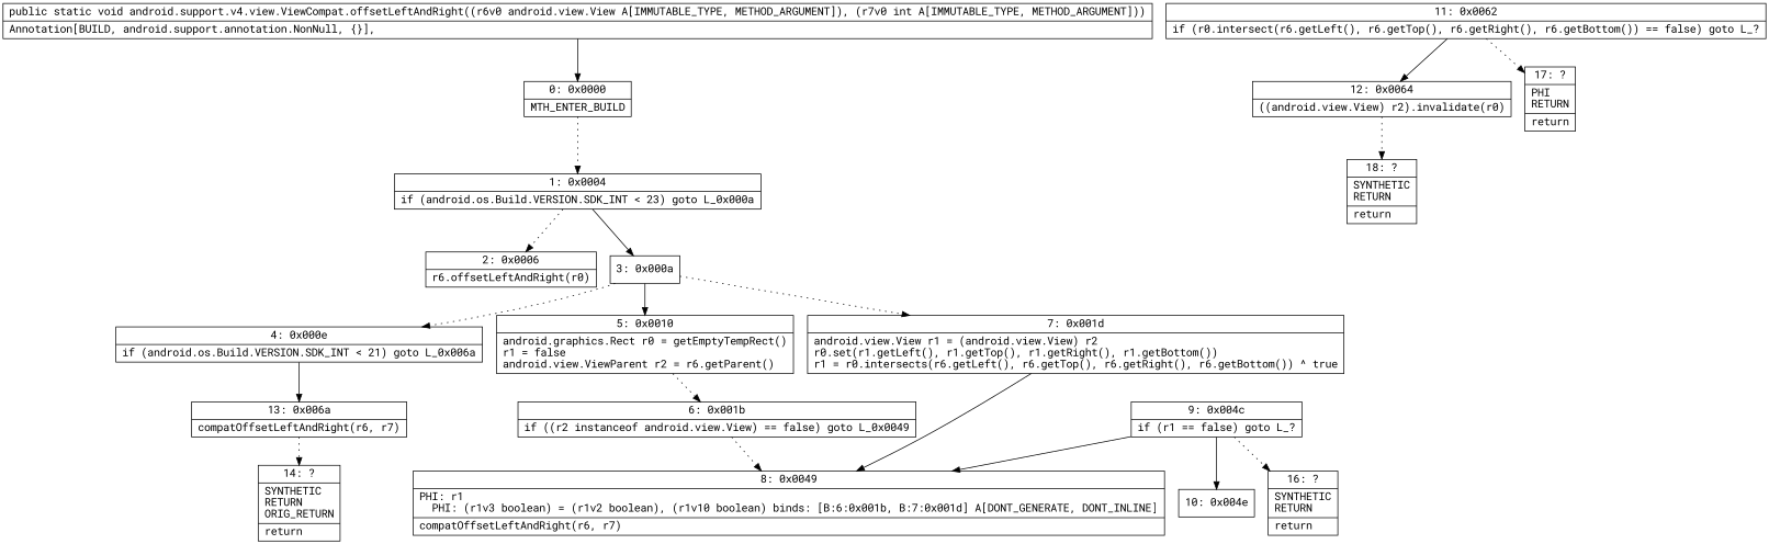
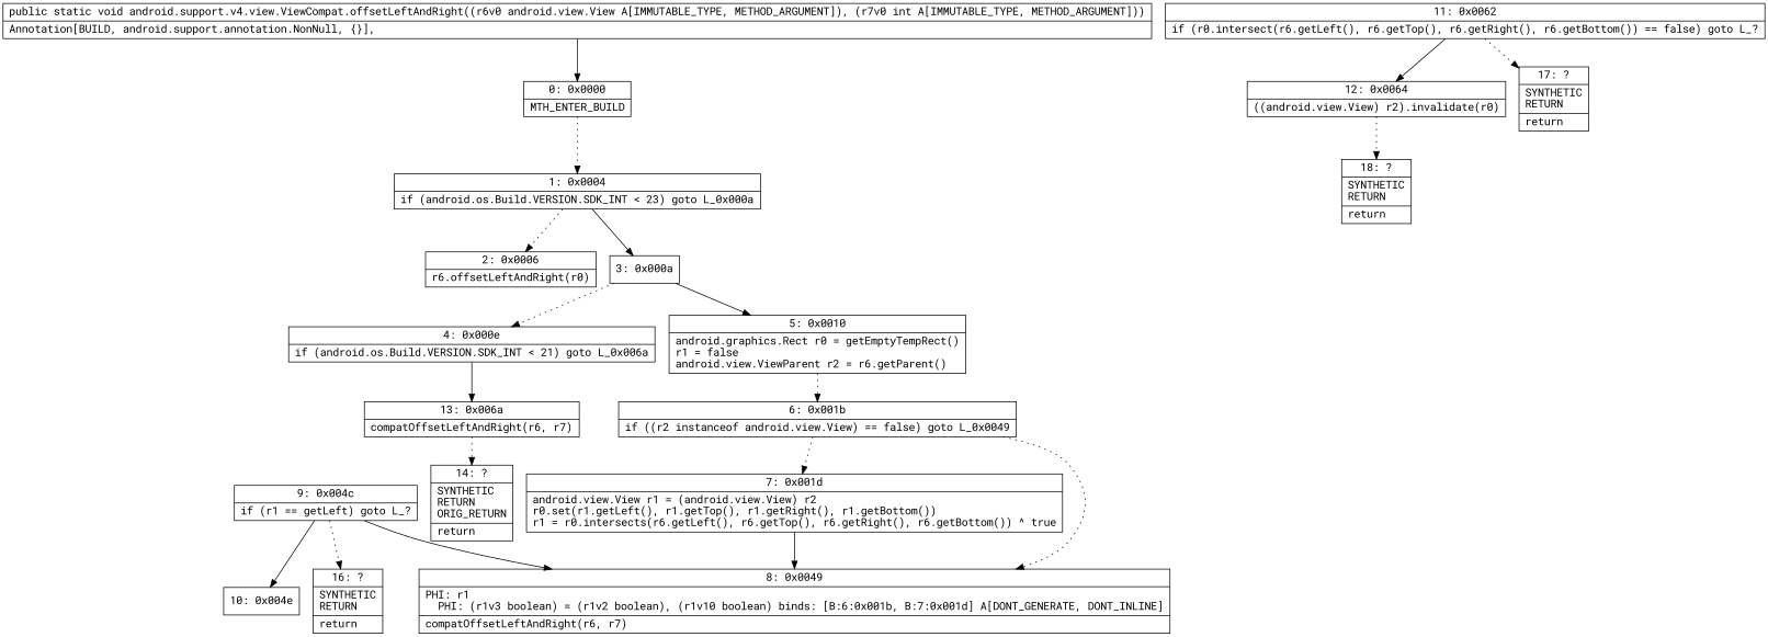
  digraph {
    fontname="Roboto Mono"
    node [fontname="Roboto Mono" shape=record]
    edge [fontname="Roboto Mono" style=dotted]
    n1 [label="{0\:\ 0x0000|MTH_ENTER_BUILD\l}"]
    n2 [label="{1\:\ 0x0004|if (android.os.Build.VERSION.SDK_INT \< 23) goto L_0x000a\l}"]
    n3 [label="{2\:\ 0x0006|r6.offsetLeftAndRight(r0)\l}"]
    n4 [label="{3\:\ 0x000a}"]
    n5 [label="{4\:\ 0x000e|if (android.os.Build.VERSION.SDK_INT \< 21) goto L_0x006a\l}"]
    n6 [label="{5\:\ 0x0010|android.graphics.Rect r0 = getEmptyTempRect()\lr1 = false\landroid.view.ViewParent r2 = r6.getParent()\l}"]
    n7 [label="{13\:\ 0x006a|compatOffsetLeftAndRight(r6, r7)\l}"]
    n8 [label="{6\:\ 0x001b|if ((r2 instanceof android.view.View) == false) goto L_0x0049\l}"]
    n9 [label="{14\:\ ?|SYNTHETIC\lRETURN\lORIG_RETURN\l|return\l}"]
    n10 [label="{7\:\ 0x001d|android.view.View r1 = (android.view.View) r2\lr0.set(r1.getLeft(), r1.getTop(), r1.getRight(), r1.getBottom())\lr1 = r0.intersects(r6.getLeft(), r6.getTop(), r6.getRight(), r6.getBottom()) ^ true\l}"]
    n11 [label="{8\:\ 0x0049|PHI: r1 \l  PHI: (r1v3 boolean) = (r1v2 boolean), (r1v10 boolean) binds: [B:6:0x001b, B:7:0x001d] A[DONT_GENERATE, DONT_INLINE]\l|compatOffsetLeftAndRight(r6, r7)\l}"]
-   n12 [label="{9\:\ 0x004c|if (r1 == false) goto L_?\l}"]
+   n12 [label="{9\:\ 0x004c|if (r1 == getLeft) goto L_?\l}"]
    n13 [label="{10\:\ 0x004e}"]
    n14 [label="{16\:\ ?|SYNTHETIC\lRETURN\l|return\l}"]
    n15 [label="{11\:\ 0x0062|if (r0.intersect(r6.getLeft(), r6.getTop(), r6.getRight(), r6.getBottom()) == false) goto L_?\l}"]
    n16 [label="{12\:\ 0x0064|((android.view.View) r2).invalidate(r0)\l}"]
-   n17 [label="{17\:\ ?|PHI\lRETURN\l|return\l}"]
+   n17 [label="{17\:\ ?|SYNTHETIC\lRETURN\l|return\l}"]
    n18 [label="{18\:\ ?|SYNTHETIC\lRETURN\l|return\l}"]
    n19 [label="{public static void android.support.v4.view.ViewCompat.offsetLeftAndRight((r6v0 android.view.View A[IMMUTABLE_TYPE, METHOD_ARGUMENT]), (r7v0 int A[IMMUTABLE_TYPE, METHOD_ARGUMENT]))  | Annotation[BUILD, android.support.annotation.NonNull, \{\}], \l}"]
    n1 -> n2
    n2 -> n3
    n2 -> n4 [style=solid]
    n4 -> n5
    n4 -> n6 [style=solid]
    n5 -> n7 [style=solid]
    n6 -> n8
    n7 -> n9
-   n4 -> n10
+   n8 -> n10
    n8 -> n11
    n10 -> n11 [style=solid]
    n12 -> n11 [style=solid]
    n12 -> n13 [style=solid]
    n12 -> n14
    n15 -> n16 [style=solid]
    n15 -> n17
    n16 -> n18
    n19 -> n1 [style=solid]
  }
